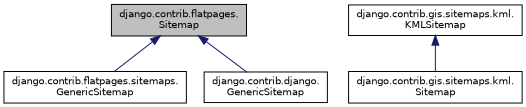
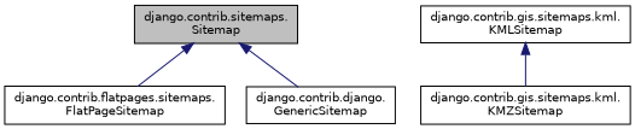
  digraph {
    rankdir=TB
    node [color=black fillcolor=white fontname=Helvetica fontsize=10 shape=record style=filled]
    edge [color=midnightblue dir=back fontname=Helvetica fontsize=10 labelfontname=Helvetica labelfontsize=10 style=solid]
-   n1 [fillcolor=grey75 fontcolor=black height=0.2 label="django.contrib.flatpages.\lSitemap" width=0.4]
-   n2 [height=0.2 label="django.contrib.flatpages.sitemaps.\lGenericSitemap" width=0.4]
+   n1 [fillcolor=grey75 fontcolor=black height=0.2 label="django.contrib.sitemaps.\lSitemap" width=0.4]
+   n2 [height=0.2 label="django.contrib.flatpages.sitemaps.\lFlatPageSitemap" width=0.4]
    n3 [height=0.2 label="django.contrib.django.\lGenericSitemap" width=0.4]
    n4 [height=0.2 label="django.contrib.gis.sitemaps.kml.\lKMLSitemap" width=0.4]
-   n5 [height=0.2 label="django.contrib.gis.sitemaps.kml.\lSitemap" width=0.4]
+   n5 [height=0.2 label="django.contrib.gis.sitemaps.kml.\lKMZSitemap" width=0.4]
    n1 -> n2
    n1 -> n3
    n4 -> n5
  }
